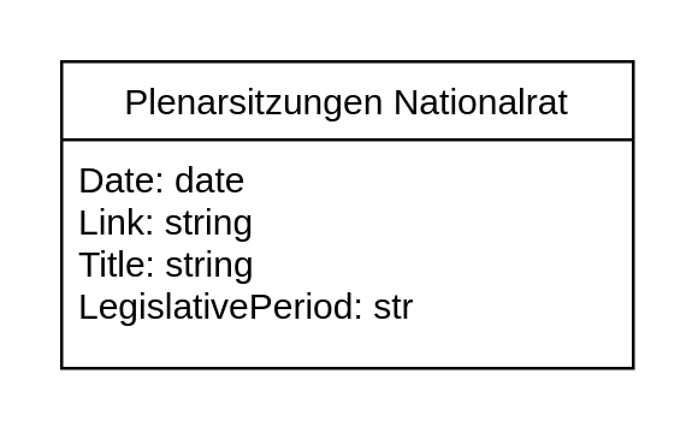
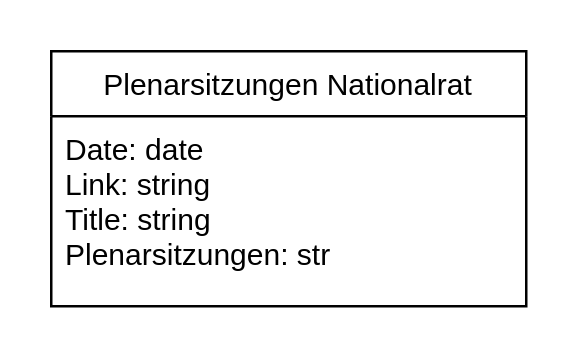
  <mxCell id="0" />
  <mxCell id="1" parent="0" />
  <mxCell id="2" value="Plenarsitzungen Nationalrat" style="swimlane;fontStyle=0;childLayout=stackLayout;horizontal=1;startSize=26;fillColor=none;horizontalStack=0;resizeParent=1;resizeParentMax=0;resizeLast=0;collapsible=1;marginBottom=0;" vertex="1" parent="1"><mxGeometry x="20" y="20" width="190" height="102" as="geometry" /></mxCell>
- <mxCell id="3" value="Date: date&#10;Link: string&#10;Title: string&#10;LegislativePeriod: str&#10;" style="text;strokeColor=none;fillColor=none;align=left;verticalAlign=top;spacingLeft=4;spacingRight=4;overflow=hidden;rotatable=0;points=[[0,0.5],[1,0.5]];portConstraint=eastwest;" vertex="1" parent="2"><mxGeometry y="26" width="190" height="76" as="geometry" /></mxCell>
+ <mxCell id="3" value="Date: date&#10;Link: string&#10;Title: string&#10;Plenarsitzungen: str&#10;" style="text;strokeColor=none;fillColor=none;align=left;verticalAlign=top;spacingLeft=4;spacingRight=4;overflow=hidden;rotatable=0;points=[[0,0.5],[1,0.5]];portConstraint=eastwest;" vertex="1" parent="2"><mxGeometry y="26" width="190" height="76" as="geometry" /></mxCell>
